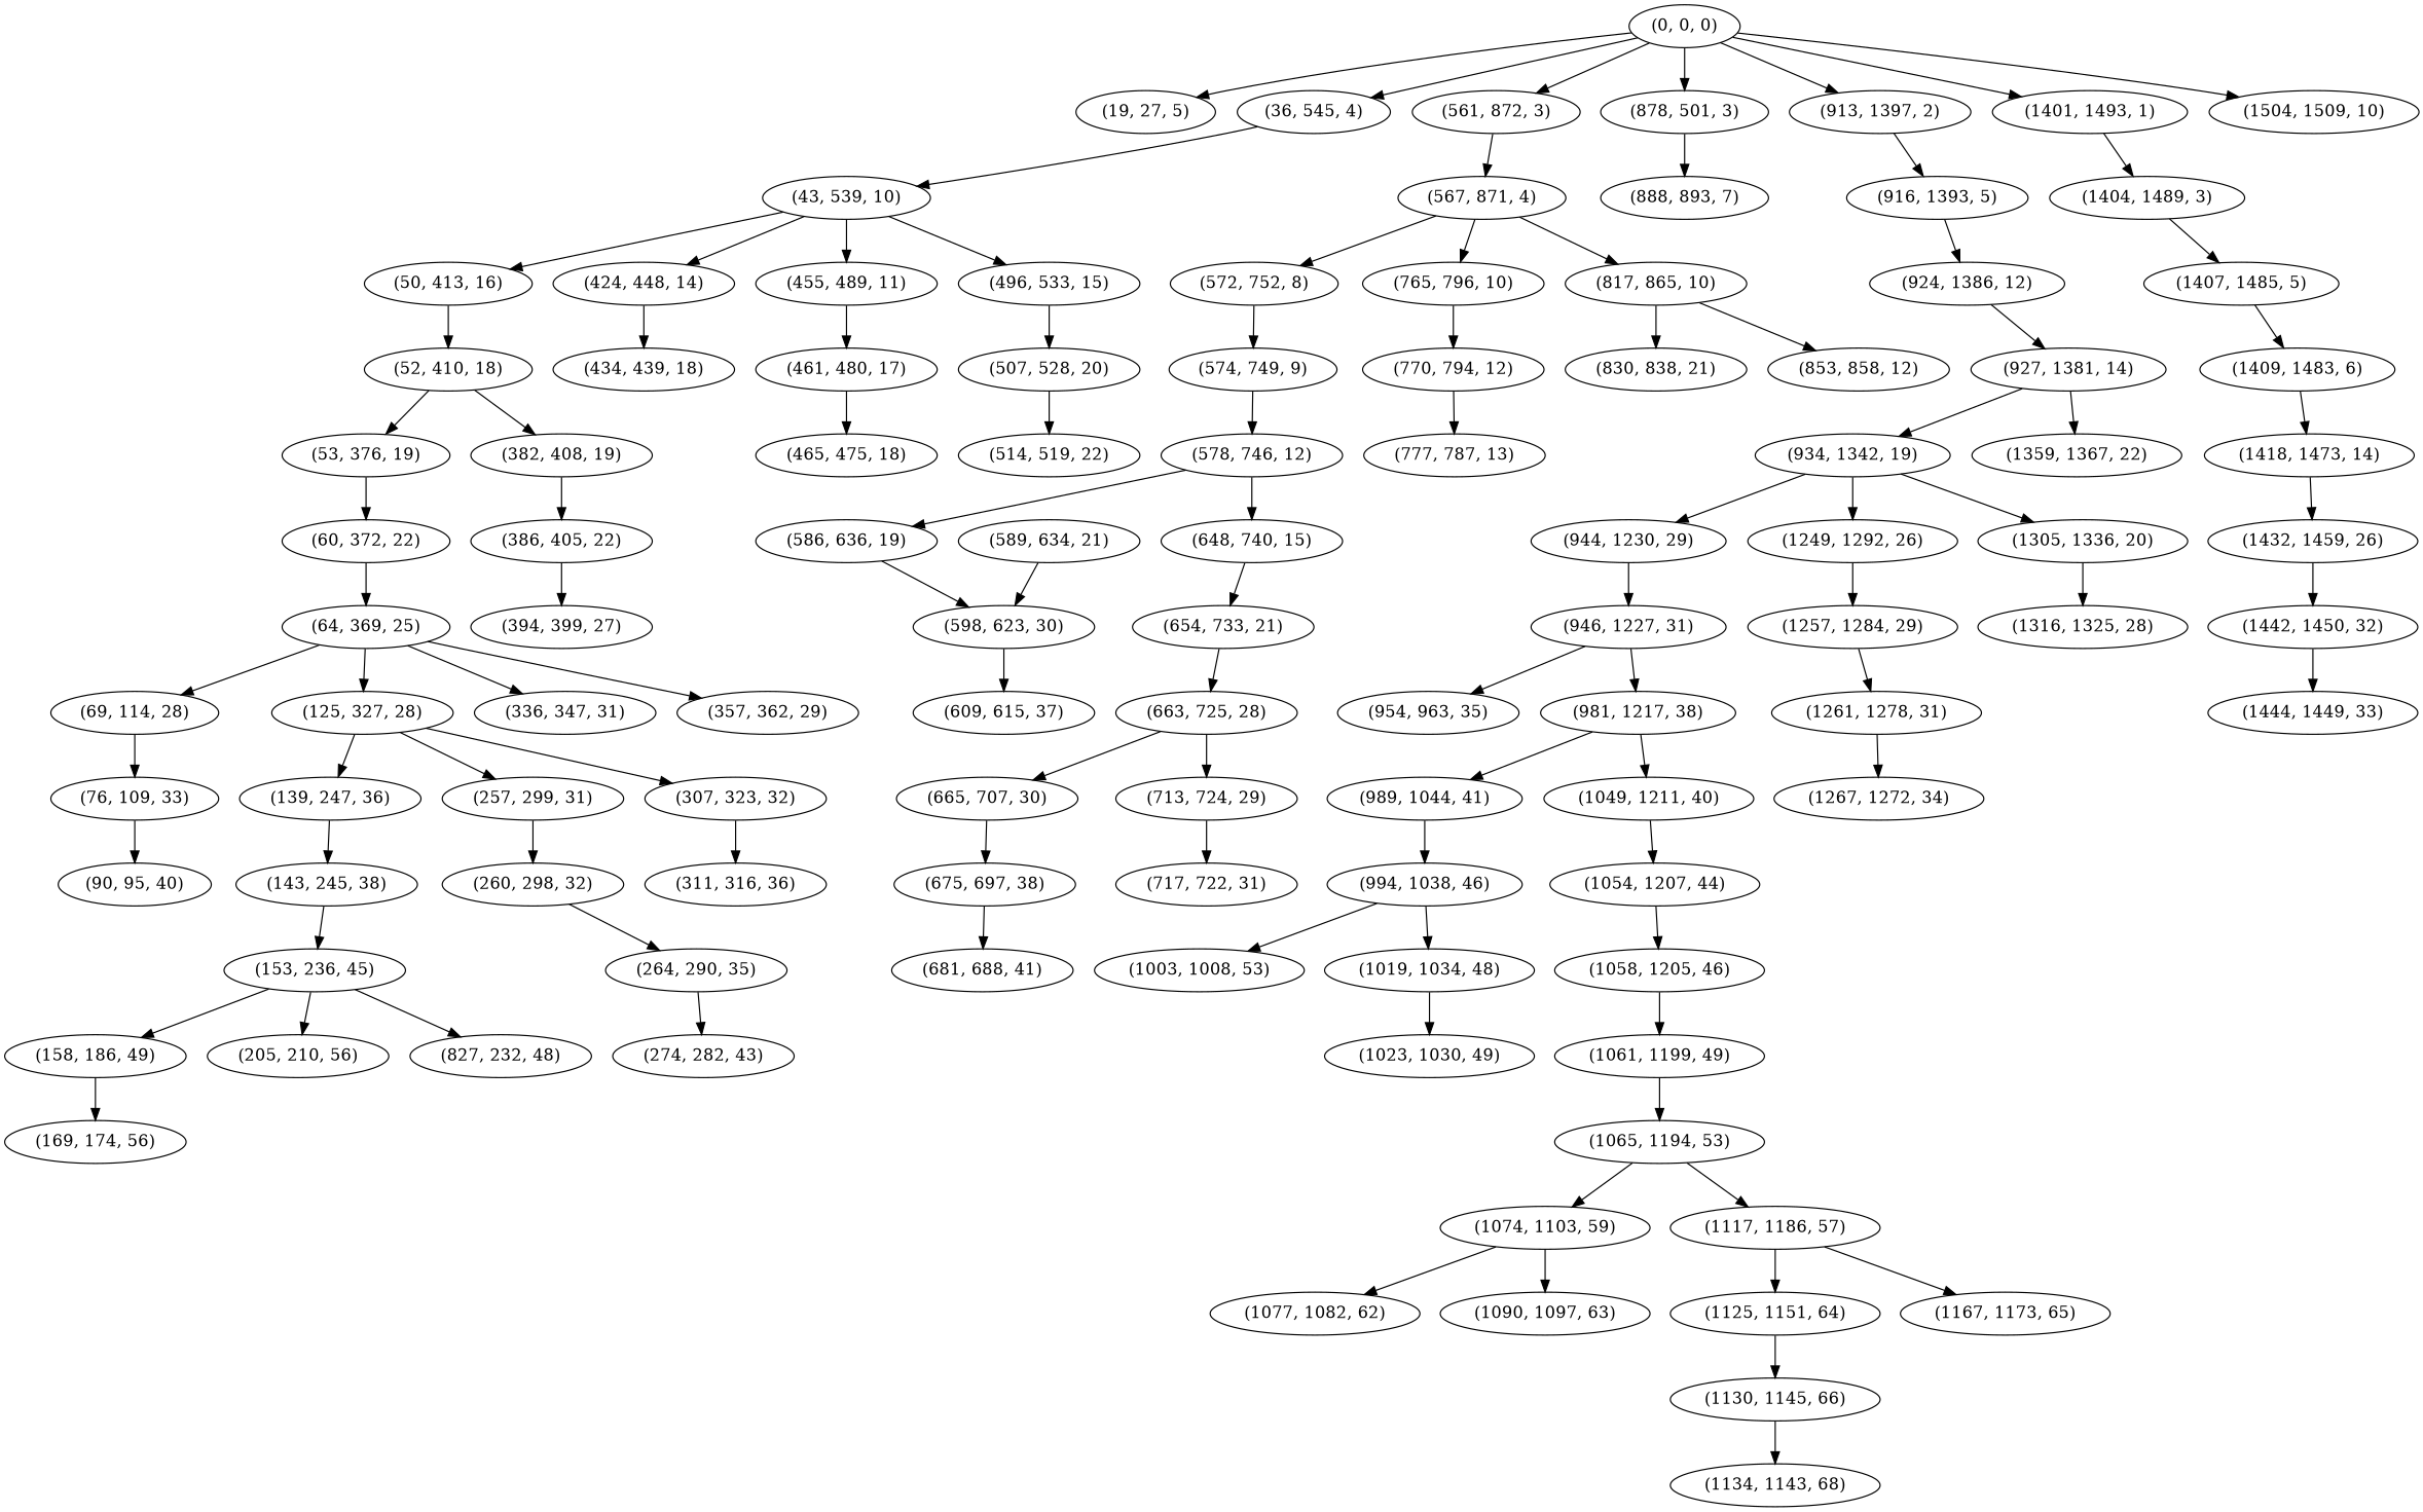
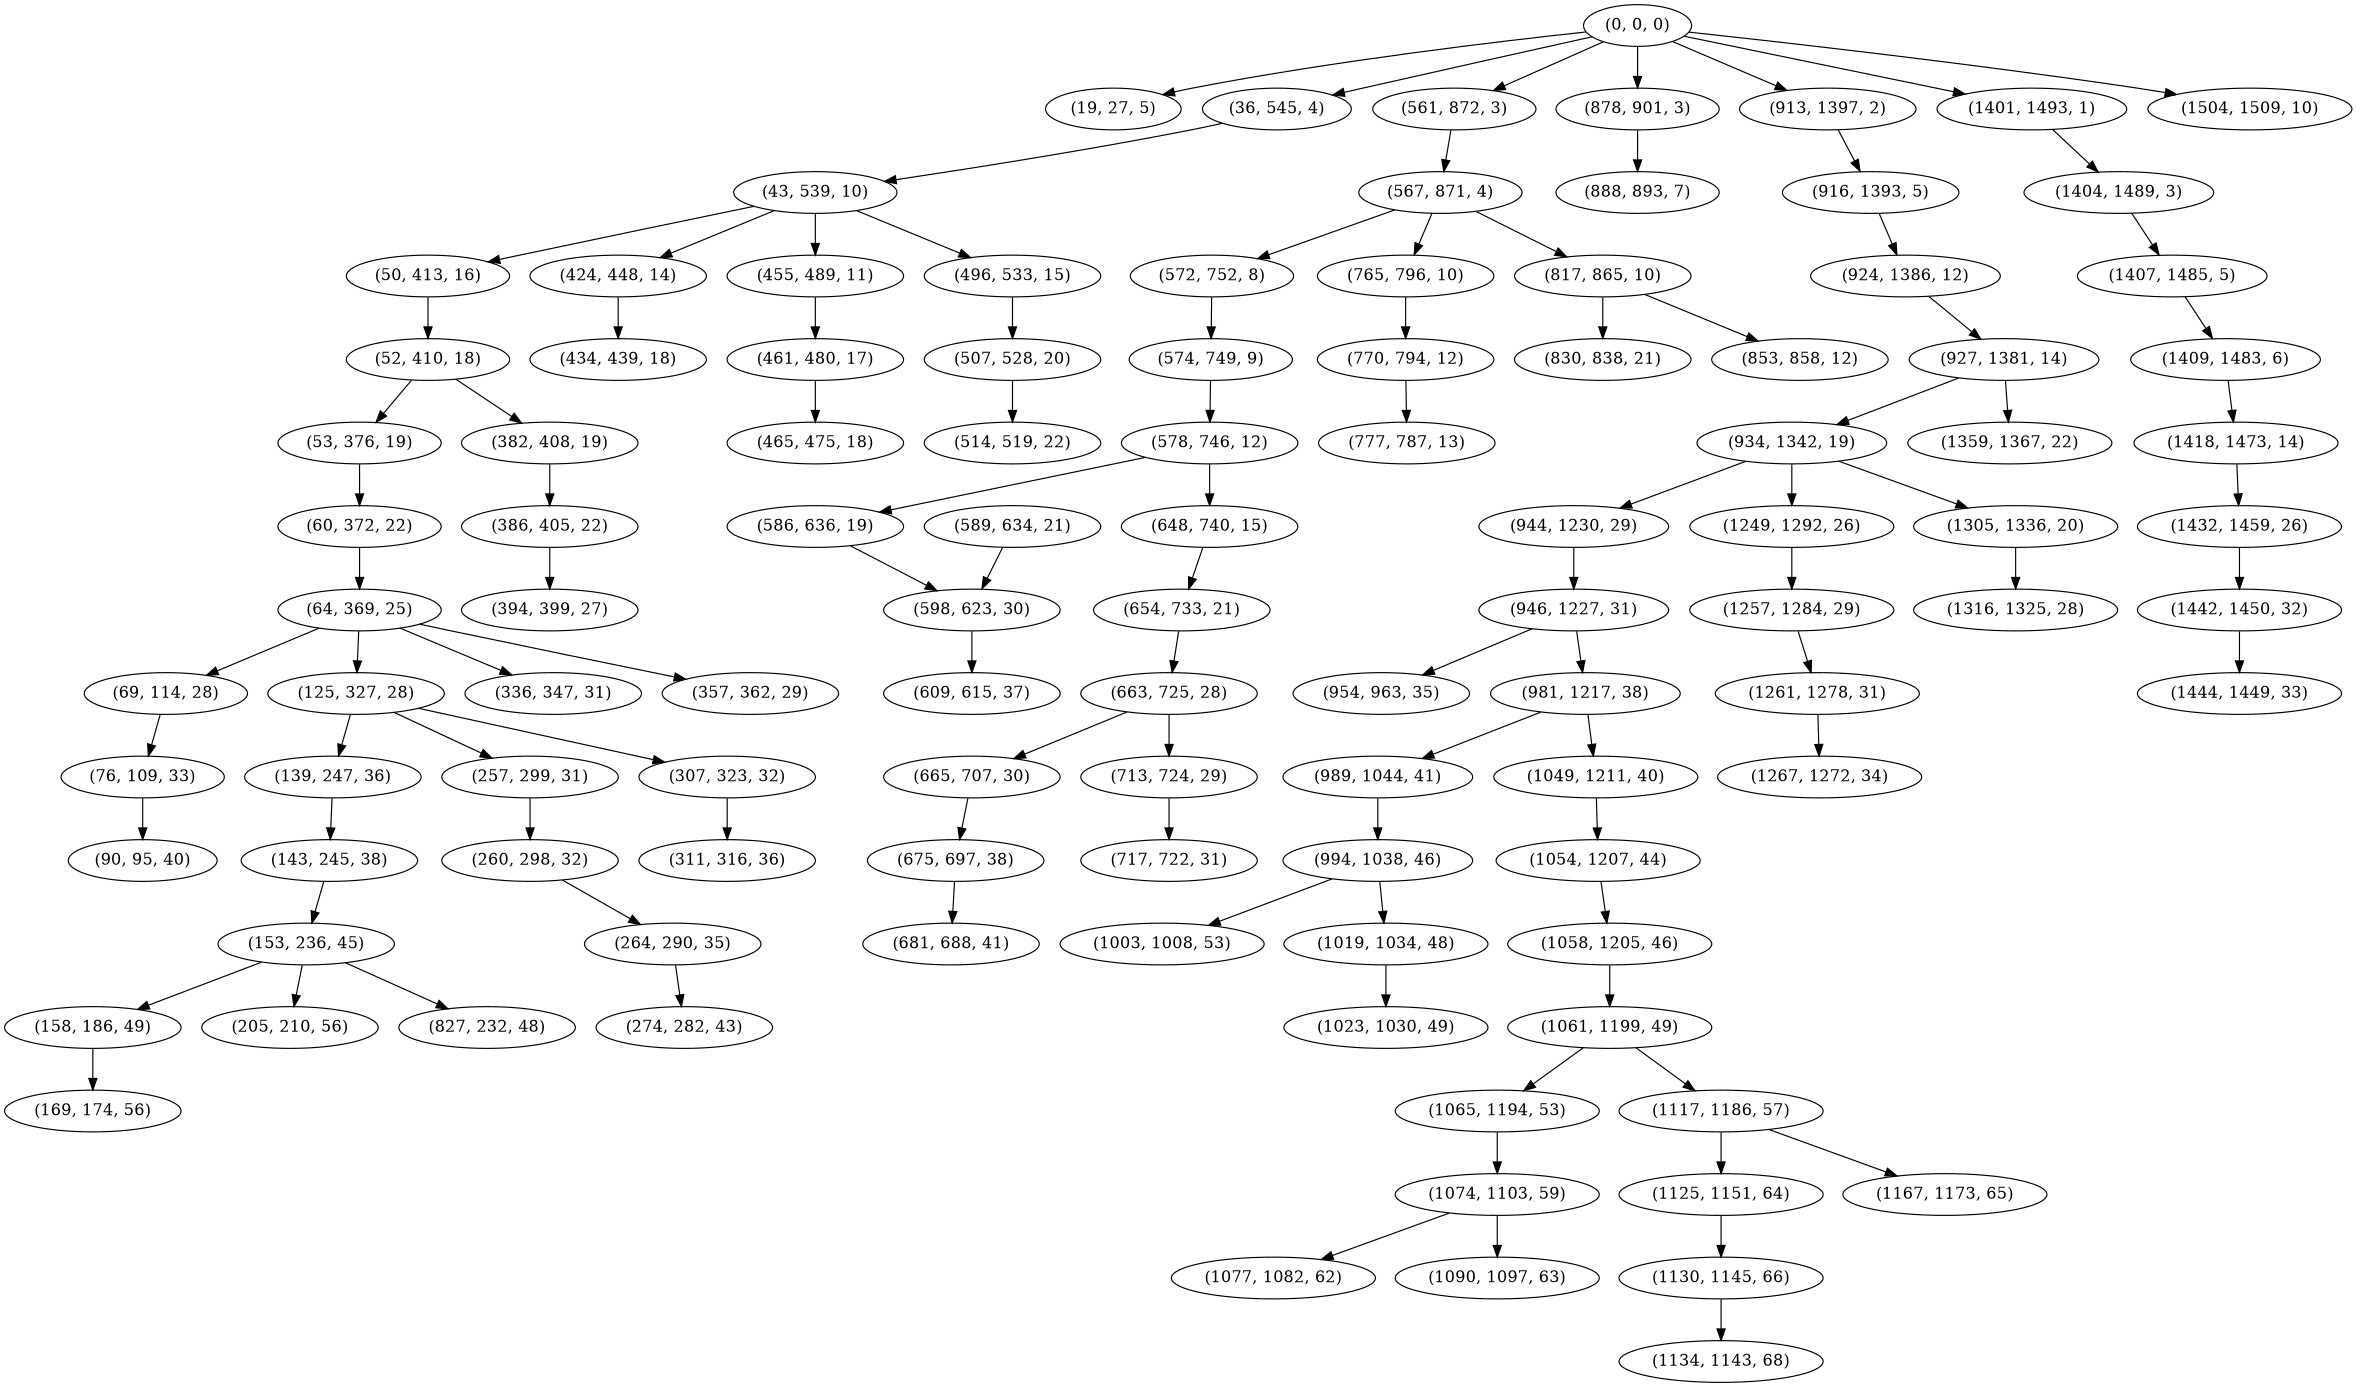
  digraph {
    "(0, 0, 0)"
    "(19, 27, 5)"
    "(36, 545, 4)"
    "(561, 872, 3)"
-   "(878, 901, 3)" [label="(878, 501, 3)"]
+   "(878, 901, 3)"
    "(913, 1397, 2)"
    "(1401, 1493, 1)"
    "(1504, 1509, 10)"
    "(43, 539, 10)"
    "(567, 871, 4)"
    "(888, 893, 7)"
    "(916, 1393, 5)"
    "(1404, 1489, 3)"
    "(50, 413, 16)"
    "(424, 448, 14)"
    "(455, 489, 11)"
    "(496, 533, 15)"
    "(52, 410, 18)"
    "(434, 439, 18)"
    "(461, 480, 17)"
    "(507, 528, 20)"
    "(53, 376, 19)"
    "(382, 408, 19)"
    "(60, 372, 22)"
    "(386, 405, 22)"
    "(64, 369, 25)"
    "(69, 114, 28)"
    "(125, 327, 28)"
    "(336, 347, 31)"
    "(357, 362, 29)"
    "(76, 109, 33)"
    "(139, 247, 36)"
    "(257, 299, 31)"
    "(307, 323, 32)"
    "(90, 95, 40)"
    "(143, 245, 38)"
    "(260, 298, 32)"
    "(311, 316, 36)"
    "(153, 236, 45)"
    "(158, 186, 49)"
    "(205, 210, 56)"
    n42 [label="(827, 232, 48)"]
    "(169, 174, 56)"
    "(264, 290, 35)"
    "(274, 282, 43)"
    "(394, 399, 27)"
    "(465, 475, 18)"
    "(514, 519, 22)"
    "(572, 752, 8)"
    "(765, 796, 10)"
    "(817, 865, 10)"
    "(574, 749, 9)"
    "(770, 794, 12)"
    "(830, 838, 21)"
    "(853, 858, 12)"
    "(578, 746, 12)"
    "(586, 636, 19)"
    "(648, 740, 15)"
    "(598, 623, 30)"
    "(654, 733, 21)"
    "(589, 634, 21)"
    "(609, 615, 37)"
    "(663, 725, 28)"
    "(665, 707, 30)"
    "(713, 724, 29)"
    "(675, 697, 38)"
    "(717, 722, 31)"
    "(681, 688, 41)"
    n69 [label="(777, 787, 13)"]
    "(924, 1386, 12)"
    "(927, 1381, 14)"
    "(934, 1342, 19)"
    "(1359, 1367, 22)"
    "(944, 1230, 29)"
    "(1249, 1292, 26)"
    "(1305, 1336, 20)"
    "(946, 1227, 31)"
    "(1257, 1284, 29)"
    "(1316, 1325, 28)"
    "(954, 963, 35)"
    "(981, 1217, 38)"
    "(989, 1044, 41)"
    "(1049, 1211, 40)"
    "(994, 1038, 46)"
    "(1054, 1207, 44)"
    "(1003, 1008, 53)"
    "(1019, 1034, 48)"
    "(1023, 1030, 49)"
    "(1058, 1205, 46)"
    "(1061, 1199, 49)"
    "(1065, 1194, 53)"
    "(1074, 1103, 59)"
    "(1117, 1186, 57)"
    "(1077, 1082, 62)"
    "(1090, 1097, 63)"
    "(1125, 1151, 64)"
    "(1167, 1173, 65)"
    "(1130, 1145, 66)"
    "(1134, 1143, 68)"
    "(1261, 1278, 31)"
    "(1267, 1272, 34)"
    "(1407, 1485, 5)"
    "(1409, 1483, 6)"
    "(1418, 1473, 14)"
    "(1432, 1459, 26)"
    "(1442, 1450, 32)"
    "(1444, 1449, 33)"
    "(0, 0, 0)" -> "(19, 27, 5)"
    "(0, 0, 0)" -> "(36, 545, 4)"
    "(0, 0, 0)" -> "(561, 872, 3)"
    "(0, 0, 0)" -> "(878, 901, 3)"
    "(0, 0, 0)" -> "(913, 1397, 2)"
    "(0, 0, 0)" -> "(1401, 1493, 1)"
    "(0, 0, 0)" -> "(1504, 1509, 10)"
    "(36, 545, 4)" -> "(43, 539, 10)"
    "(561, 872, 3)" -> "(567, 871, 4)"
    "(878, 901, 3)" -> "(888, 893, 7)"
    "(913, 1397, 2)" -> "(916, 1393, 5)"
    "(1401, 1493, 1)" -> "(1404, 1489, 3)"
    "(43, 539, 10)" -> "(50, 413, 16)"
    "(43, 539, 10)" -> "(424, 448, 14)"
    "(43, 539, 10)" -> "(455, 489, 11)"
    "(43, 539, 10)" -> "(496, 533, 15)"
    "(567, 871, 4)" -> "(572, 752, 8)"
    "(567, 871, 4)" -> "(765, 796, 10)"
    "(567, 871, 4)" -> "(817, 865, 10)"
    "(916, 1393, 5)" -> "(924, 1386, 12)"
    "(1404, 1489, 3)" -> "(1407, 1485, 5)"
    "(50, 413, 16)" -> "(52, 410, 18)"
    "(424, 448, 14)" -> "(434, 439, 18)"
    "(455, 489, 11)" -> "(461, 480, 17)"
    "(496, 533, 15)" -> "(507, 528, 20)"
    "(52, 410, 18)" -> "(53, 376, 19)"
    "(52, 410, 18)" -> "(382, 408, 19)"
    "(461, 480, 17)" -> "(465, 475, 18)"
    "(507, 528, 20)" -> "(514, 519, 22)"
    "(53, 376, 19)" -> "(60, 372, 22)"
    "(382, 408, 19)" -> "(386, 405, 22)"
    "(60, 372, 22)" -> "(64, 369, 25)"
    "(386, 405, 22)" -> "(394, 399, 27)"
    "(64, 369, 25)" -> "(69, 114, 28)"
    "(64, 369, 25)" -> "(125, 327, 28)"
    "(64, 369, 25)" -> "(336, 347, 31)"
    "(64, 369, 25)" -> "(357, 362, 29)"
    "(69, 114, 28)" -> "(76, 109, 33)"
    "(125, 327, 28)" -> "(139, 247, 36)"
    "(125, 327, 28)" -> "(257, 299, 31)"
    "(125, 327, 28)" -> "(307, 323, 32)"
    "(76, 109, 33)" -> "(90, 95, 40)"
    "(139, 247, 36)" -> "(143, 245, 38)"
    "(257, 299, 31)" -> "(260, 298, 32)"
    "(307, 323, 32)" -> "(311, 316, 36)"
    "(143, 245, 38)" -> "(153, 236, 45)"
    "(260, 298, 32)" -> "(264, 290, 35)"
    "(153, 236, 45)" -> "(158, 186, 49)"
    "(153, 236, 45)" -> "(205, 210, 56)"
    "(153, 236, 45)" -> n42
    "(158, 186, 49)" -> "(169, 174, 56)"
    "(264, 290, 35)" -> "(274, 282, 43)"
    "(572, 752, 8)" -> "(574, 749, 9)"
    "(765, 796, 10)" -> "(770, 794, 12)"
    "(817, 865, 10)" -> "(830, 838, 21)"
    "(817, 865, 10)" -> "(853, 858, 12)"
    "(574, 749, 9)" -> "(578, 746, 12)"
    "(770, 794, 12)" -> n69
    "(578, 746, 12)" -> "(586, 636, 19)"
    "(578, 746, 12)" -> "(648, 740, 15)"
    "(586, 636, 19)" -> "(598, 623, 30)"
    "(648, 740, 15)" -> "(654, 733, 21)"
    "(598, 623, 30)" -> "(609, 615, 37)"
    "(654, 733, 21)" -> "(663, 725, 28)"
    "(589, 634, 21)" -> "(598, 623, 30)"
    "(663, 725, 28)" -> "(665, 707, 30)"
    "(663, 725, 28)" -> "(713, 724, 29)"
    "(665, 707, 30)" -> "(675, 697, 38)"
    "(713, 724, 29)" -> "(717, 722, 31)"
    "(675, 697, 38)" -> "(681, 688, 41)"
    "(924, 1386, 12)" -> "(927, 1381, 14)"
    "(927, 1381, 14)" -> "(934, 1342, 19)"
    "(927, 1381, 14)" -> "(1359, 1367, 22)"
    "(934, 1342, 19)" -> "(944, 1230, 29)"
    "(934, 1342, 19)" -> "(1249, 1292, 26)"
    "(934, 1342, 19)" -> "(1305, 1336, 20)"
    "(944, 1230, 29)" -> "(946, 1227, 31)"
    "(1249, 1292, 26)" -> "(1257, 1284, 29)"
    "(1305, 1336, 20)" -> "(1316, 1325, 28)"
    "(946, 1227, 31)" -> "(954, 963, 35)"
    "(946, 1227, 31)" -> "(981, 1217, 38)"
    "(1257, 1284, 29)" -> "(1261, 1278, 31)"
    "(981, 1217, 38)" -> "(989, 1044, 41)"
    "(981, 1217, 38)" -> "(1049, 1211, 40)"
    "(989, 1044, 41)" -> "(994, 1038, 46)"
    "(1049, 1211, 40)" -> "(1054, 1207, 44)"
    "(994, 1038, 46)" -> "(1003, 1008, 53)"
    "(994, 1038, 46)" -> "(1019, 1034, 48)"
    "(1054, 1207, 44)" -> "(1058, 1205, 46)"
    "(1019, 1034, 48)" -> "(1023, 1030, 49)"
    "(1058, 1205, 46)" -> "(1061, 1199, 49)"
    "(1061, 1199, 49)" -> "(1065, 1194, 53)"
    "(1065, 1194, 53)" -> "(1074, 1103, 59)"
-   "(1065, 1194, 53)" -> "(1117, 1186, 57)"
+   "(1061, 1199, 49)" -> "(1117, 1186, 57)"
    "(1074, 1103, 59)" -> "(1077, 1082, 62)"
    "(1074, 1103, 59)" -> "(1090, 1097, 63)"
    "(1117, 1186, 57)" -> "(1125, 1151, 64)"
    "(1117, 1186, 57)" -> "(1167, 1173, 65)"
    "(1125, 1151, 64)" -> "(1130, 1145, 66)"
    "(1130, 1145, 66)" -> "(1134, 1143, 68)"
    "(1261, 1278, 31)" -> "(1267, 1272, 34)"
    "(1407, 1485, 5)" -> "(1409, 1483, 6)"
    "(1409, 1483, 6)" -> "(1418, 1473, 14)"
    "(1418, 1473, 14)" -> "(1432, 1459, 26)"
    "(1432, 1459, 26)" -> "(1442, 1450, 32)"
    "(1442, 1450, 32)" -> "(1444, 1449, 33)"
  }
